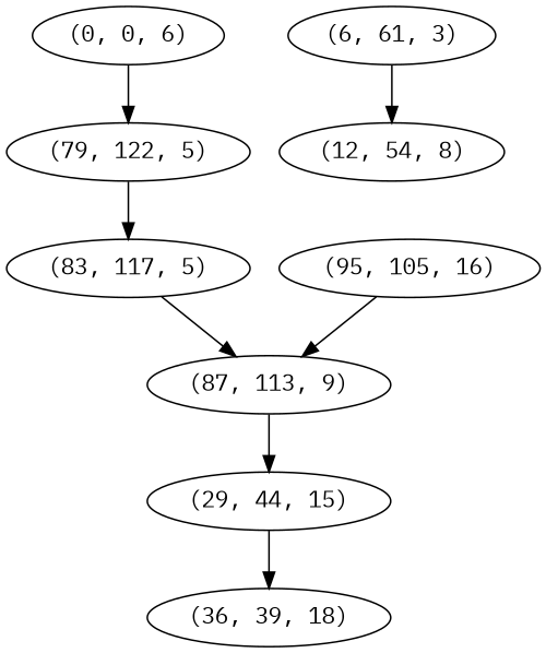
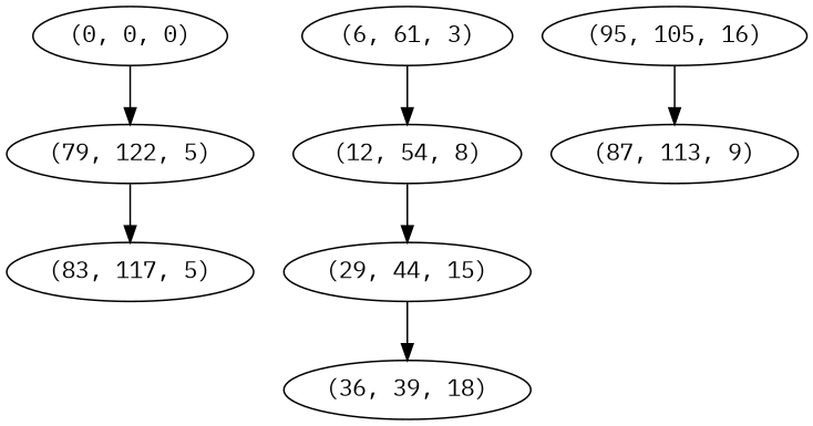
  digraph {
    fontname="IBM Plex Mono"
    node [fontname="IBM Plex Mono"]
    edge [fontname="IBM Plex Mono"]
-   "(0, 0, 0)" [label="(0, 0, 6)"]
+   "(0, 0, 0)"
    "(79, 122, 5)"
    "(6, 61, 3)"
    "(12, 54, 8)"
    n5 [label="(83, 117, 5)"]
    "(29, 44, 15)"
    n7 [label="(36, 39, 18)"]
    "(87, 113, 9)"
    "(95, 105, 16)"
    "(0, 0, 0)" -> "(79, 122, 5)"
    "(79, 122, 5)" -> n5
    "(6, 61, 3)" -> "(12, 54, 8)"
-   "(87, 113, 9)" -> "(29, 44, 15)"
-   n5 -> "(87, 113, 9)"
+   "(12, 54, 8)" -> "(29, 44, 15)"
    "(29, 44, 15)" -> n7
    "(95, 105, 16)" -> "(87, 113, 9)"
  }
